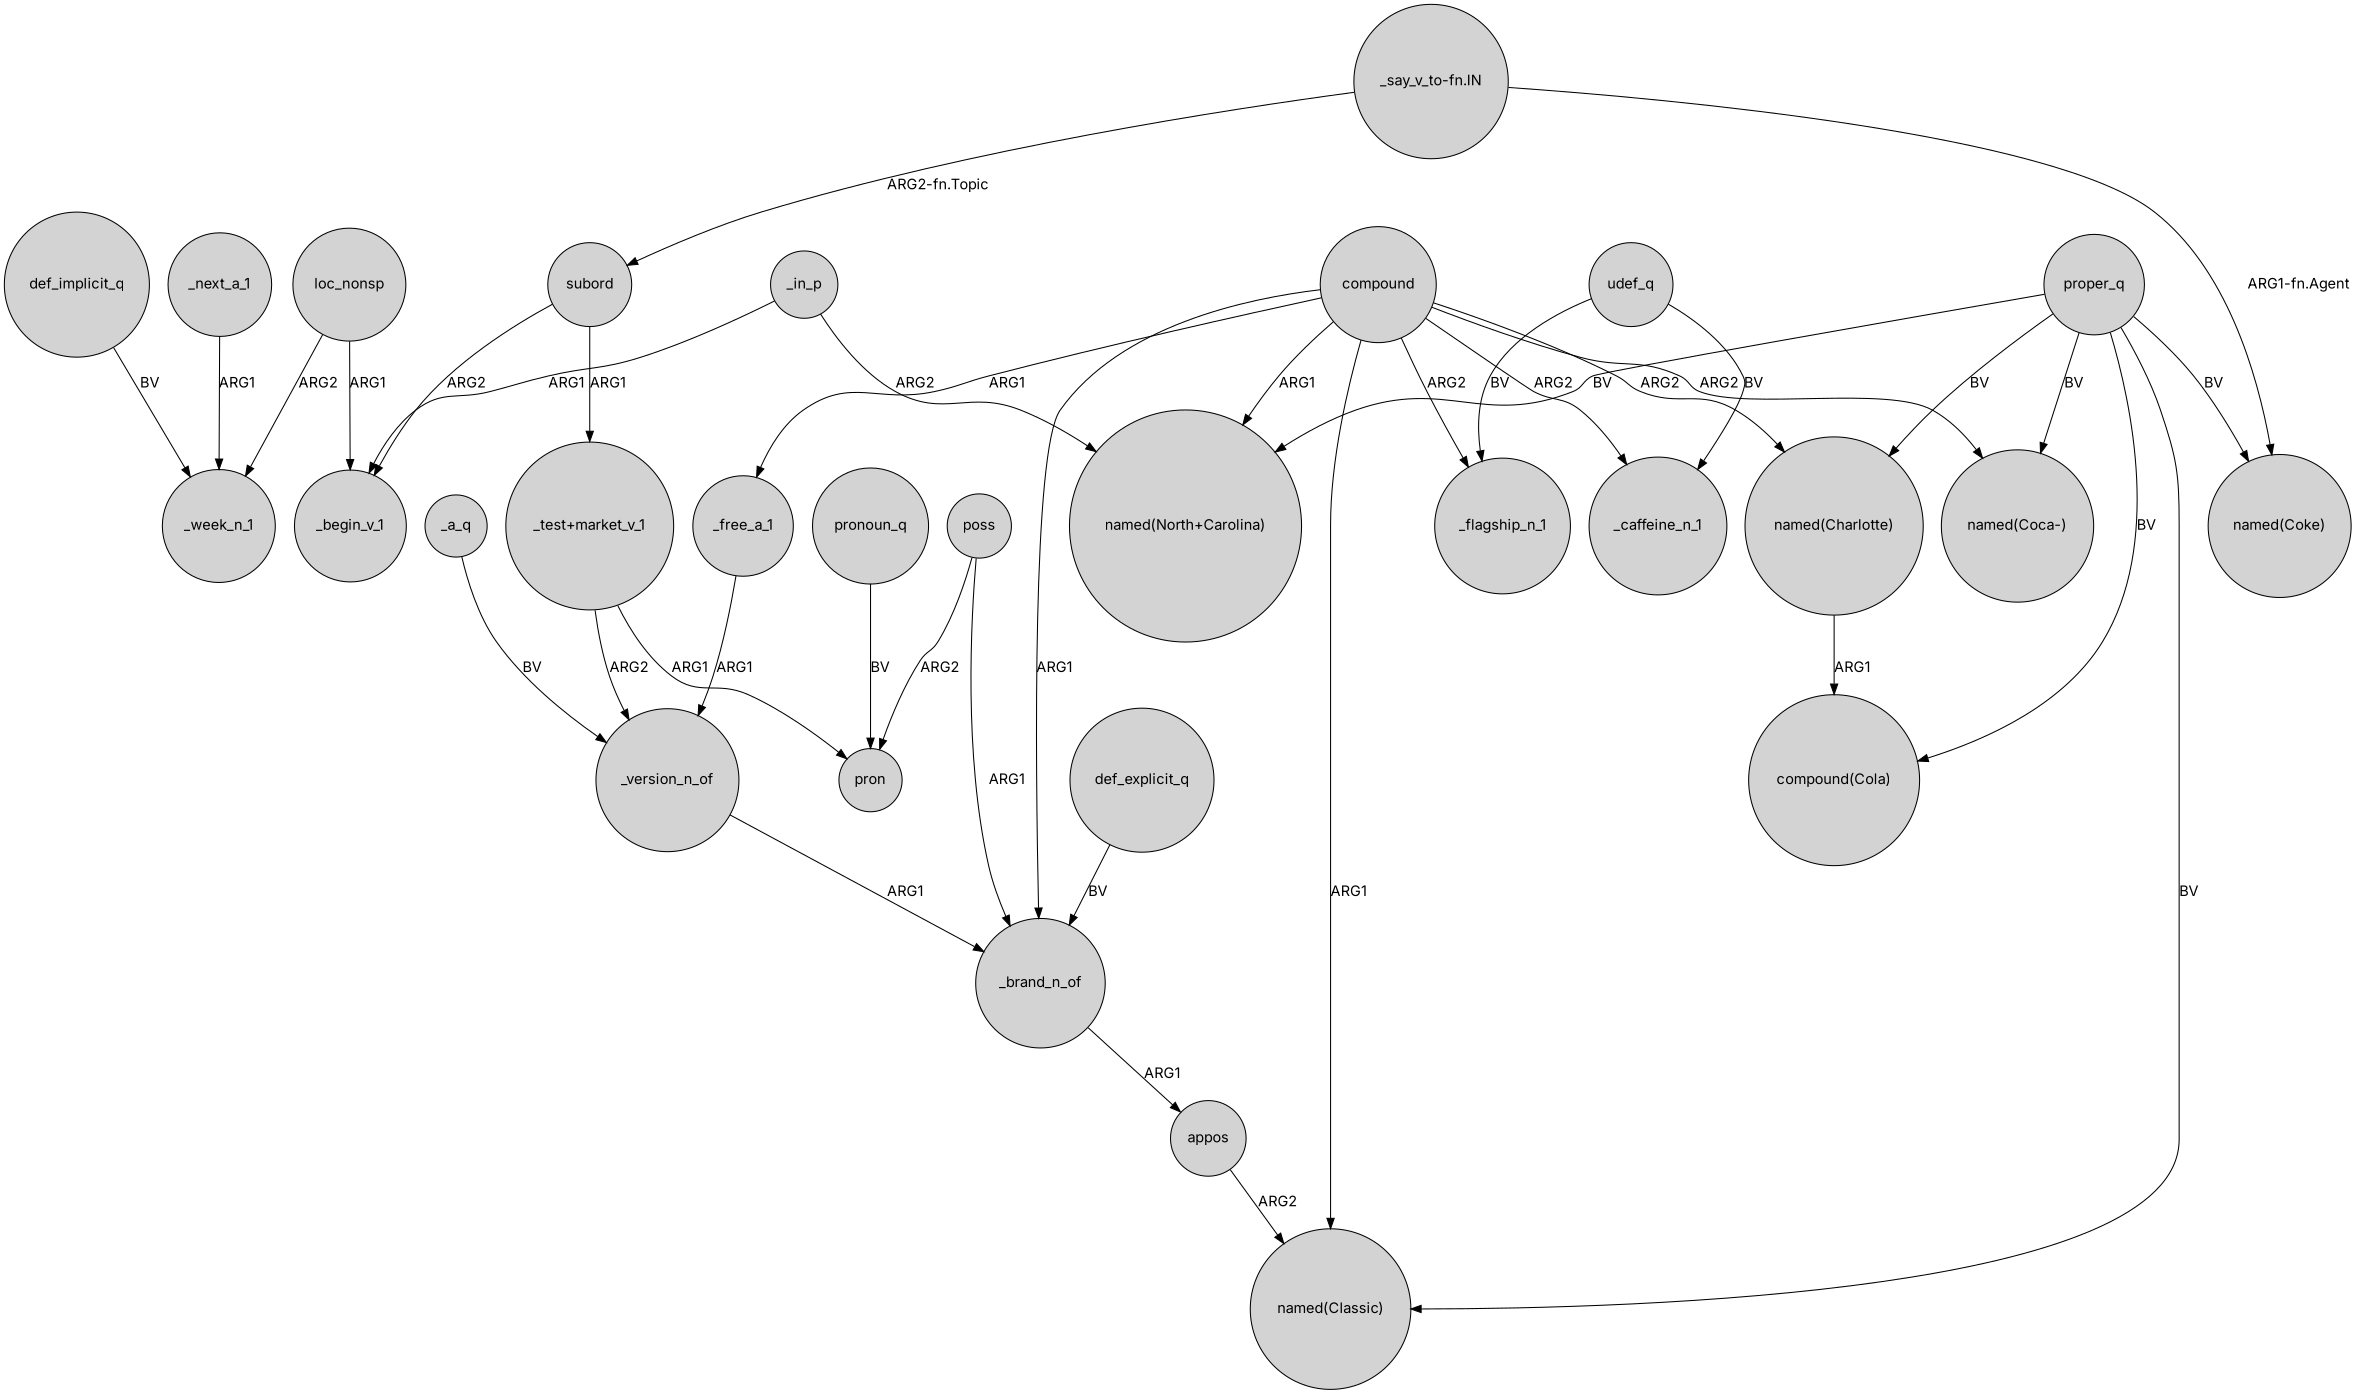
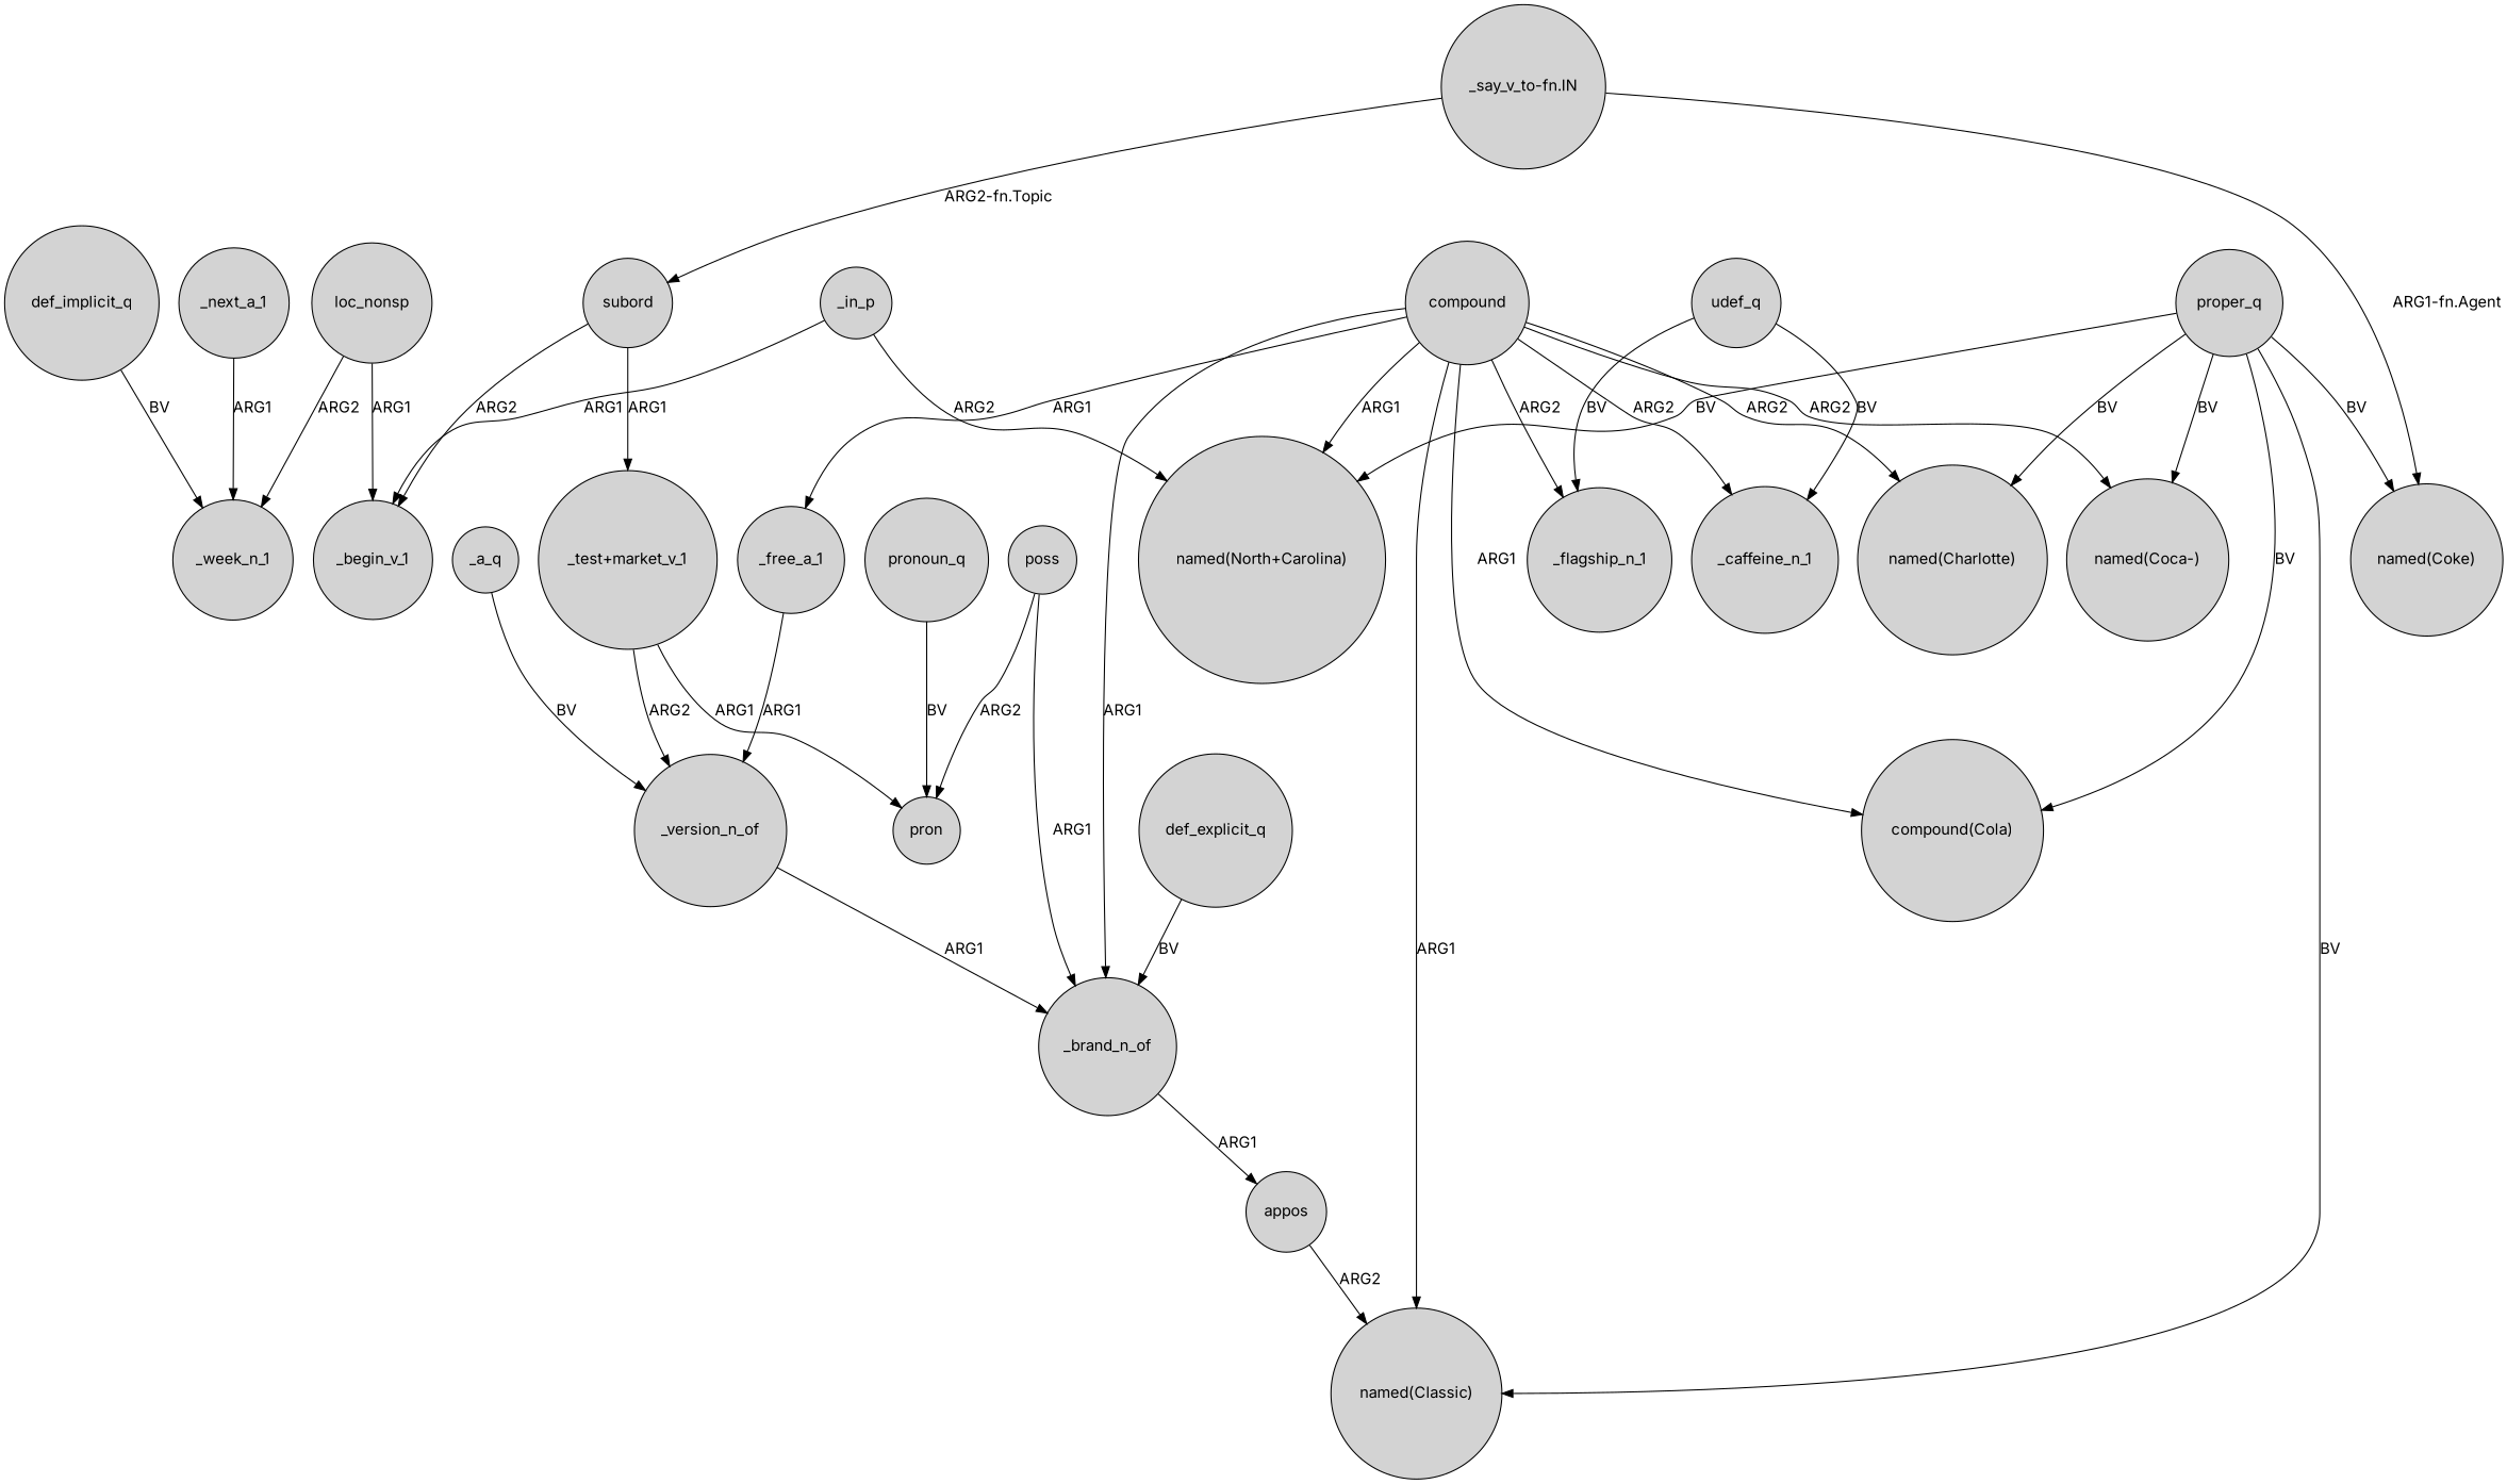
  digraph {
    fontname=Inter
    node [fontname=Inter shape=circle style=filled]
    edge [fontname=Inter]
    def_implicit_q
    _week_n_1
    poss
    pron
    _brand_n_of
    appos
    compound
    _free_a_1
    "named(Coca-)"
    "named(Classic)"
    _flagship_n_1
    _caffeine_n_1
    "named(North+Carolina)"
    n14 [label="compound(Cola)"]
    "named(Charlotte)"
    _version_n_of
    proper_q
    "named(Coke)"
    "_test+market_v_1"
    udef_q
    "_say_v_to-fn.IN"
    subord
    _begin_v_1
    _in_p
    loc_nonsp
    pronoun_q
    _a_q
    def_explicit_q
    _next_a_1
    def_implicit_q -> _week_n_1 [label=BV]
    poss -> pron [label=ARG2]
    poss -> _brand_n_of [label=ARG1]
    _brand_n_of -> appos [label=ARG1]
    appos -> "named(Classic)" [label=ARG2]
    compound -> _brand_n_of [label=ARG1]
    compound -> _free_a_1 [label=ARG1]
    compound -> "named(Coca-)" [label=ARG2]
    compound -> "named(Classic)" [label=ARG1]
    compound -> _flagship_n_1 [label=ARG2]
    compound -> _caffeine_n_1 [label=ARG2]
    compound -> "named(North+Carolina)" [label=ARG1]
-   "named(Charlotte)" -> n14 [label=ARG1]
+   compound -> n14 [label=ARG1]
    compound -> "named(Charlotte)" [label=ARG2]
    _free_a_1 -> _version_n_of [label=ARG1]
    _version_n_of -> _brand_n_of [label=ARG1]
    proper_q -> "named(Coca-)" [label=BV]
    proper_q -> "named(Classic)" [label=BV]
    proper_q -> "named(North+Carolina)" [label=BV]
    proper_q -> n14 [label=BV]
    proper_q -> "named(Charlotte)" [label=BV]
    proper_q -> "named(Coke)" [label=BV]
    "_test+market_v_1" -> pron [label=ARG1]
    "_test+market_v_1" -> _version_n_of [label=ARG2]
    udef_q -> _flagship_n_1 [label=BV]
    udef_q -> _caffeine_n_1 [label=BV]
    "_say_v_to-fn.IN" -> "named(Coke)" [label="ARG1-fn.Agent"]
    "_say_v_to-fn.IN" -> subord [label="ARG2-fn.Topic"]
    subord -> "_test+market_v_1" [label=ARG1]
    subord -> _begin_v_1 [label=ARG2]
    _in_p -> "named(North+Carolina)" [label=ARG2]
    _in_p -> _begin_v_1 [label=ARG1]
    loc_nonsp -> _week_n_1 [label=ARG2]
    loc_nonsp -> _begin_v_1 [label=ARG1]
    pronoun_q -> pron [label=BV]
    _a_q -> _version_n_of [label=BV]
    def_explicit_q -> _brand_n_of [label=BV]
    _next_a_1 -> _week_n_1 [label=ARG1]
  }
